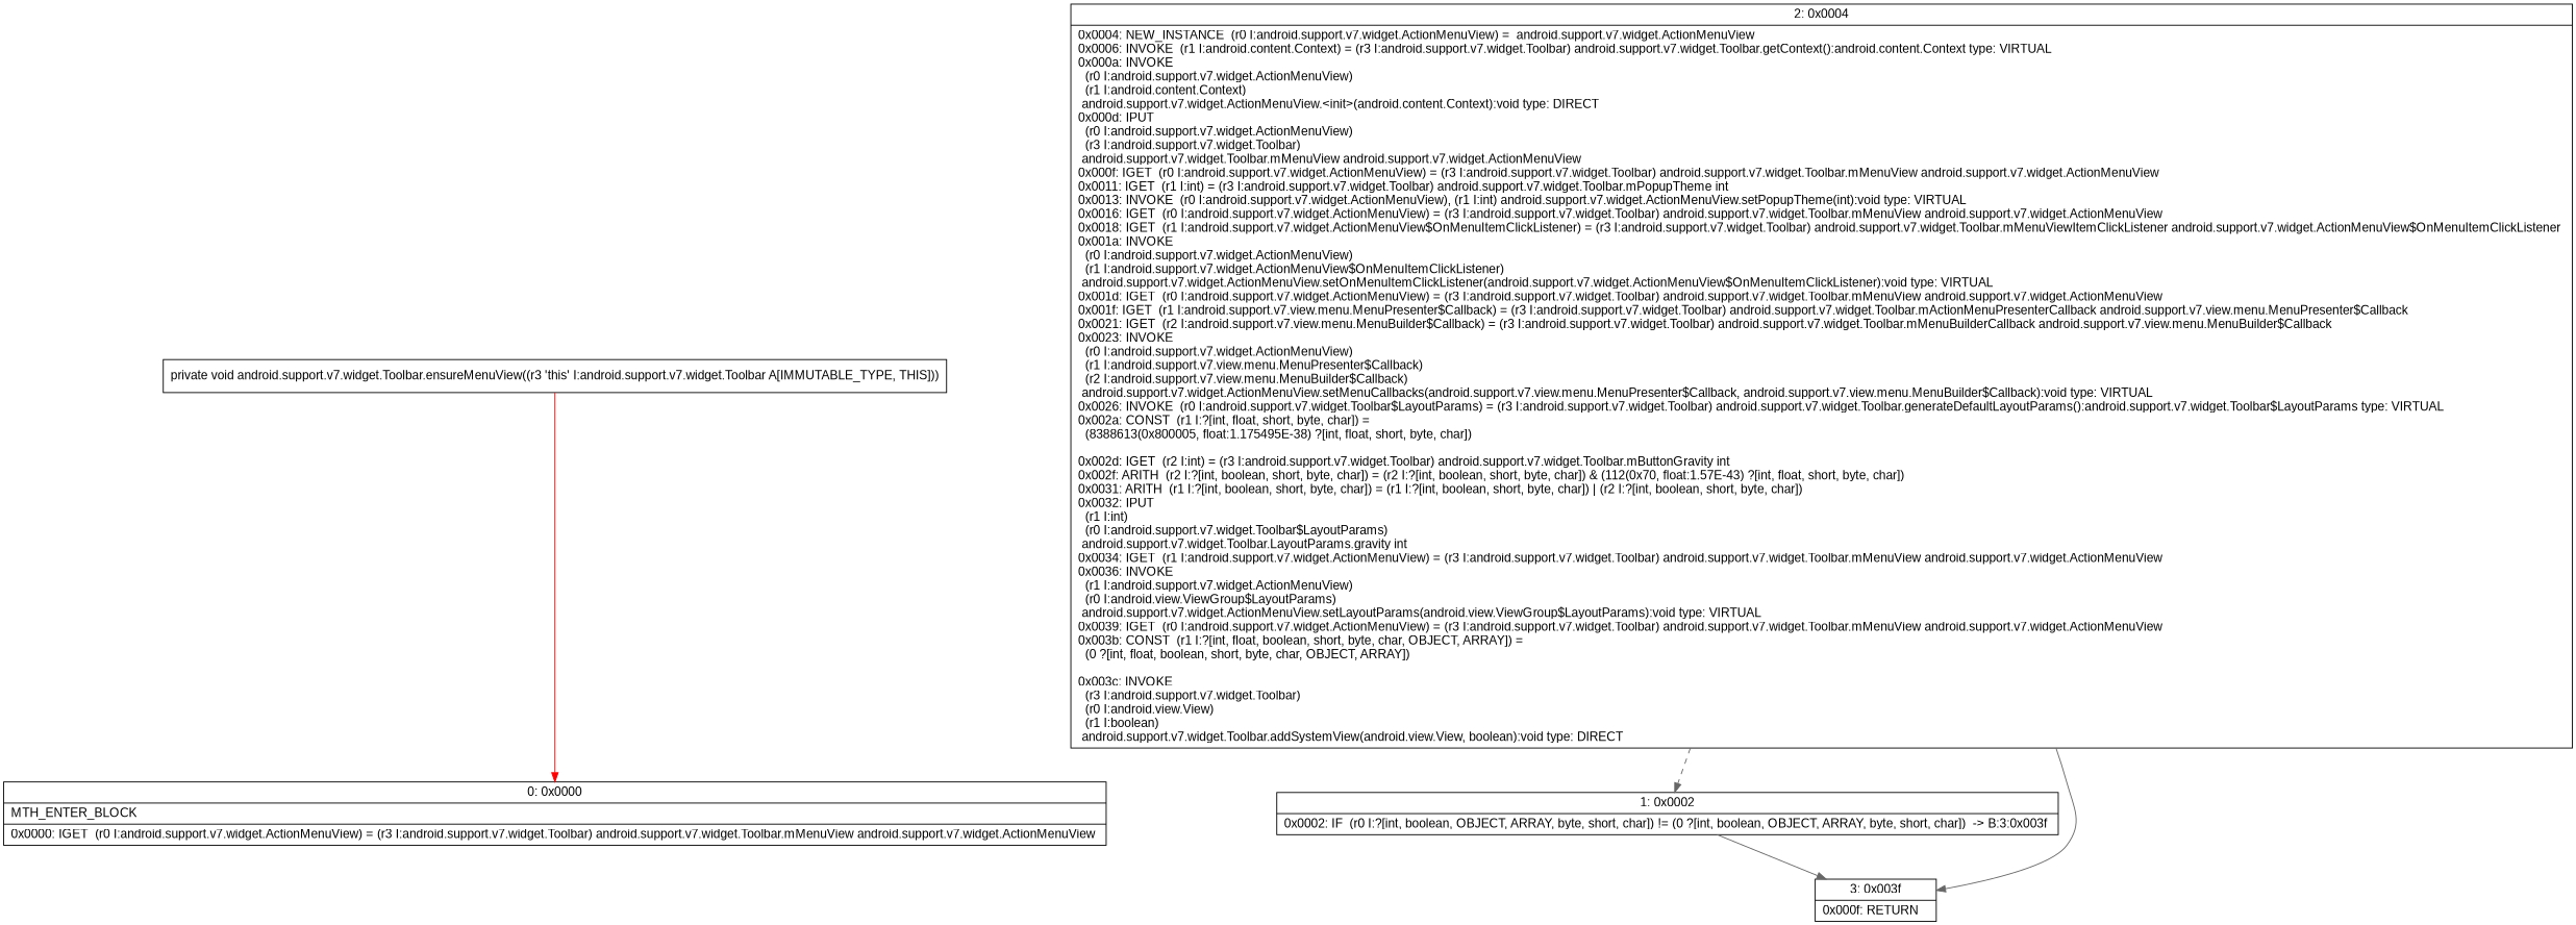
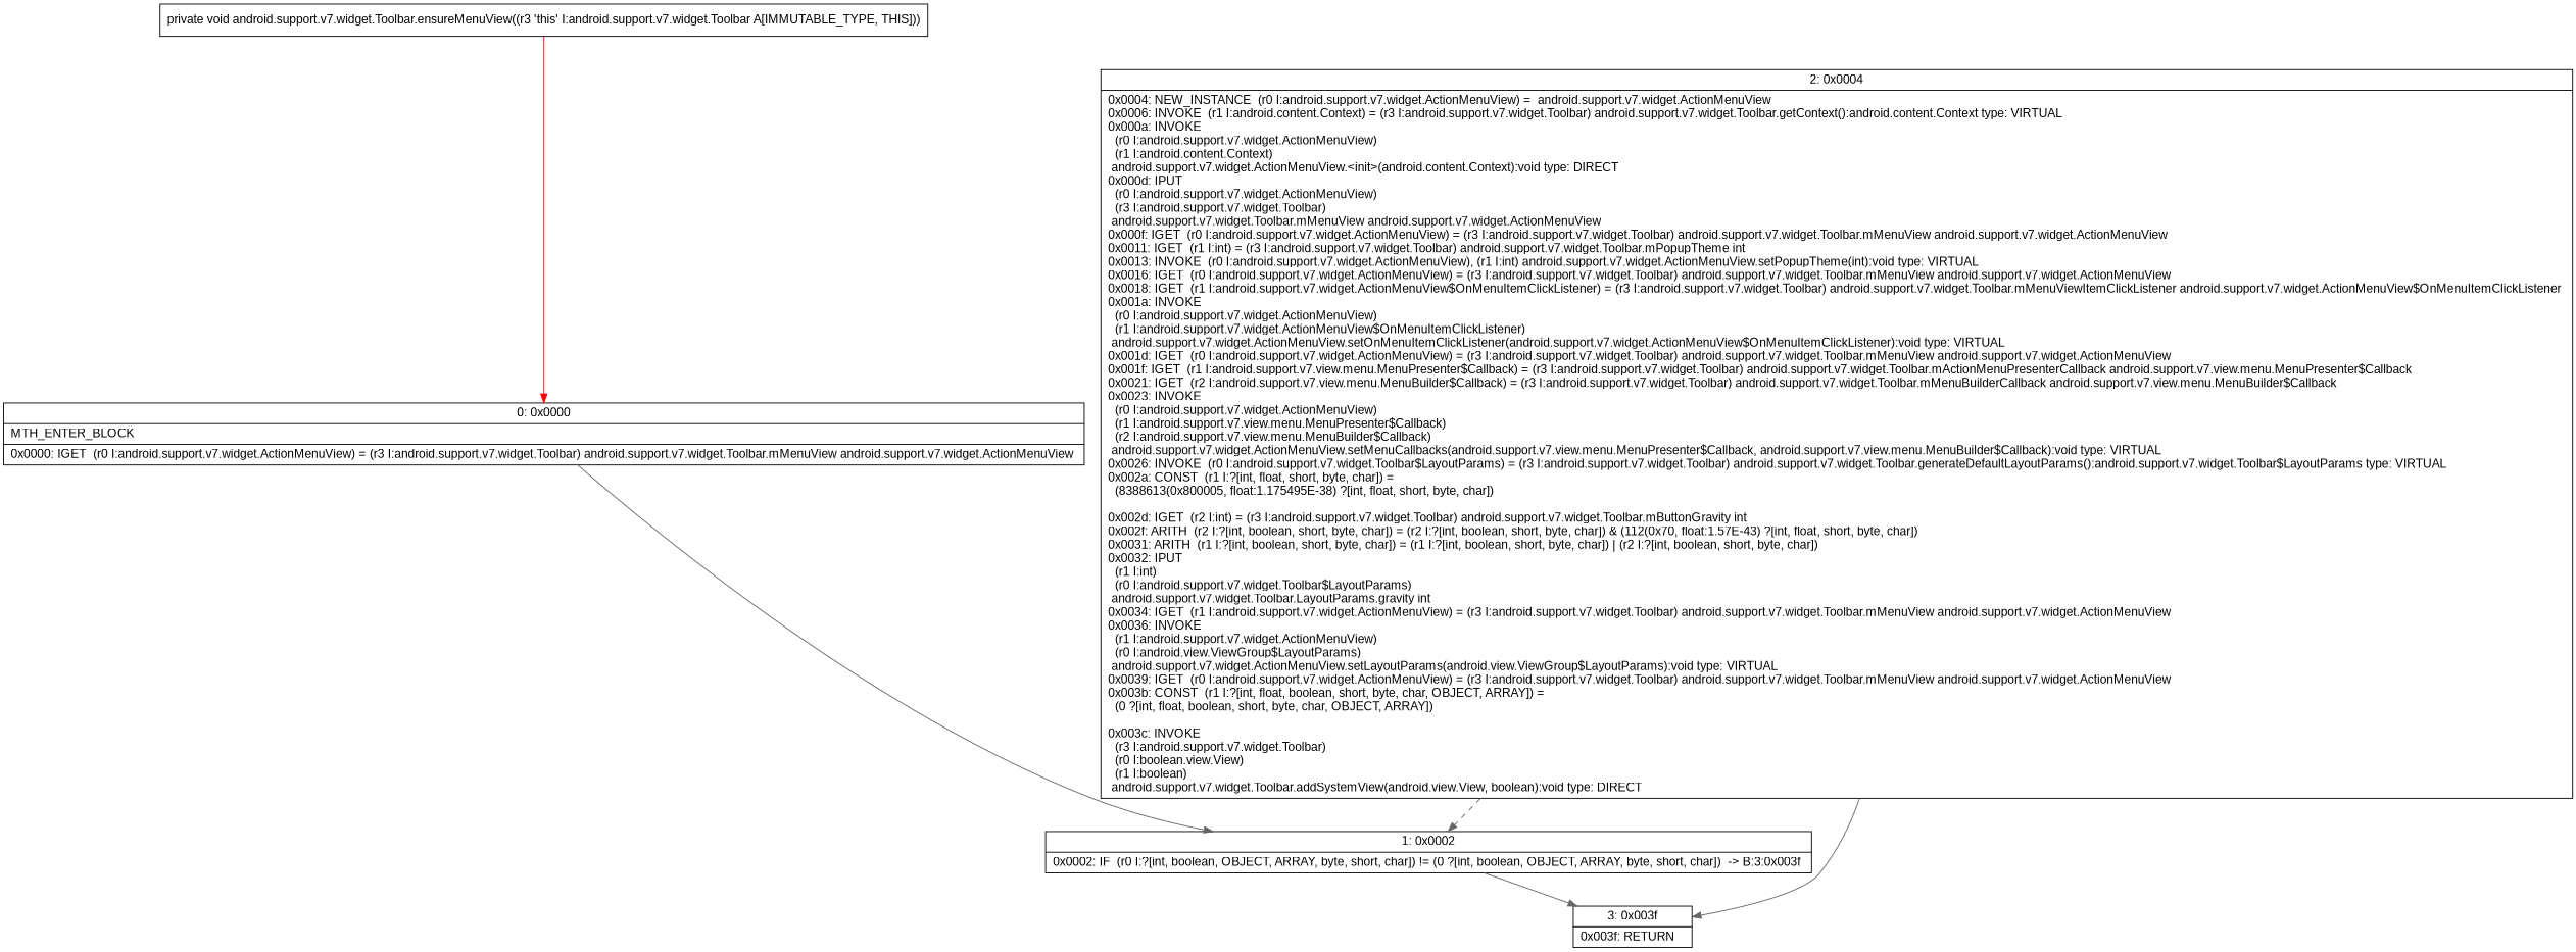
  digraph {
    fontname="Liberation Sans"
    node [fontname="Liberation Sans" shape=record]
    edge [color=gray40 fontname="Liberation Sans"]
    n1 [label="{0\:\ 0x0000|MTH_ENTER_BLOCK\l|0x0000: IGET  (r0 I:android.support.v7.widget.ActionMenuView) = (r3 I:android.support.v7.widget.Toolbar) android.support.v7.widget.Toolbar.mMenuView android.support.v7.widget.ActionMenuView \l}"]
    n2 [label="{1\:\ 0x0002|0x0002: IF  (r0 I:?[int, boolean, OBJECT, ARRAY, byte, short, char]) != (0 ?[int, boolean, OBJECT, ARRAY, byte, short, char])  \-\> B:3:0x003f \l}"]
-   n3 [label="{3\:\ 0x003f|0x000f: RETURN   \l}"]
-   n4 [label="{2\:\ 0x0004|0x0004: NEW_INSTANCE  (r0 I:android.support.v7.widget.ActionMenuView) =  android.support.v7.widget.ActionMenuView \l0x0006: INVOKE  (r1 I:android.content.Context) = (r3 I:android.support.v7.widget.Toolbar) android.support.v7.widget.Toolbar.getContext():android.content.Context type: VIRTUAL \l0x000a: INVOKE  \l  (r0 I:android.support.v7.widget.ActionMenuView)\l  (r1 I:android.content.Context)\l android.support.v7.widget.ActionMenuView.\<init\>(android.content.Context):void type: DIRECT \l0x000d: IPUT  \l  (r0 I:android.support.v7.widget.ActionMenuView)\l  (r3 I:android.support.v7.widget.Toolbar)\l android.support.v7.widget.Toolbar.mMenuView android.support.v7.widget.ActionMenuView \l0x000f: IGET  (r0 I:android.support.v7.widget.ActionMenuView) = (r3 I:android.support.v7.widget.Toolbar) android.support.v7.widget.Toolbar.mMenuView android.support.v7.widget.ActionMenuView \l0x0011: IGET  (r1 I:int) = (r3 I:android.support.v7.widget.Toolbar) android.support.v7.widget.Toolbar.mPopupTheme int \l0x0013: INVOKE  (r0 I:android.support.v7.widget.ActionMenuView), (r1 I:int) android.support.v7.widget.ActionMenuView.setPopupTheme(int):void type: VIRTUAL \l0x0016: IGET  (r0 I:android.support.v7.widget.ActionMenuView) = (r3 I:android.support.v7.widget.Toolbar) android.support.v7.widget.Toolbar.mMenuView android.support.v7.widget.ActionMenuView \l0x0018: IGET  (r1 I:android.support.v7.widget.ActionMenuView$OnMenuItemClickListener) = (r3 I:android.support.v7.widget.Toolbar) android.support.v7.widget.Toolbar.mMenuViewItemClickListener android.support.v7.widget.ActionMenuView$OnMenuItemClickListener \l0x001a: INVOKE  \l  (r0 I:android.support.v7.widget.ActionMenuView)\l  (r1 I:android.support.v7.widget.ActionMenuView$OnMenuItemClickListener)\l android.support.v7.widget.ActionMenuView.setOnMenuItemClickListener(android.support.v7.widget.ActionMenuView$OnMenuItemClickListener):void type: VIRTUAL \l0x001d: IGET  (r0 I:android.support.v7.widget.ActionMenuView) = (r3 I:android.support.v7.widget.Toolbar) android.support.v7.widget.Toolbar.mMenuView android.support.v7.widget.ActionMenuView \l0x001f: IGET  (r1 I:android.support.v7.view.menu.MenuPresenter$Callback) = (r3 I:android.support.v7.widget.Toolbar) android.support.v7.widget.Toolbar.mActionMenuPresenterCallback android.support.v7.view.menu.MenuPresenter$Callback \l0x0021: IGET  (r2 I:android.support.v7.view.menu.MenuBuilder$Callback) = (r3 I:android.support.v7.widget.Toolbar) android.support.v7.widget.Toolbar.mMenuBuilderCallback android.support.v7.view.menu.MenuBuilder$Callback \l0x0023: INVOKE  \l  (r0 I:android.support.v7.widget.ActionMenuView)\l  (r1 I:android.support.v7.view.menu.MenuPresenter$Callback)\l  (r2 I:android.support.v7.view.menu.MenuBuilder$Callback)\l android.support.v7.widget.ActionMenuView.setMenuCallbacks(android.support.v7.view.menu.MenuPresenter$Callback, android.support.v7.view.menu.MenuBuilder$Callback):void type: VIRTUAL \l0x0026: INVOKE  (r0 I:android.support.v7.widget.Toolbar$LayoutParams) = (r3 I:android.support.v7.widget.Toolbar) android.support.v7.widget.Toolbar.generateDefaultLayoutParams():android.support.v7.widget.Toolbar$LayoutParams type: VIRTUAL \l0x002a: CONST  (r1 I:?[int, float, short, byte, char]) = \l  (8388613(0x800005, float:1.175495E\-38) ?[int, float, short, byte, char])\l \l0x002d: IGET  (r2 I:int) = (r3 I:android.support.v7.widget.Toolbar) android.support.v7.widget.Toolbar.mButtonGravity int \l0x002f: ARITH  (r2 I:?[int, boolean, short, byte, char]) = (r2 I:?[int, boolean, short, byte, char]) & (112(0x70, float:1.57E\-43) ?[int, float, short, byte, char]) \l0x0031: ARITH  (r1 I:?[int, boolean, short, byte, char]) = (r1 I:?[int, boolean, short, byte, char]) \| (r2 I:?[int, boolean, short, byte, char]) \l0x0032: IPUT  \l  (r1 I:int)\l  (r0 I:android.support.v7.widget.Toolbar$LayoutParams)\l android.support.v7.widget.Toolbar.LayoutParams.gravity int \l0x0034: IGET  (r1 I:android.support.v7.widget.ActionMenuView) = (r3 I:android.support.v7.widget.Toolbar) android.support.v7.widget.Toolbar.mMenuView android.support.v7.widget.ActionMenuView \l0x0036: INVOKE  \l  (r1 I:android.support.v7.widget.ActionMenuView)\l  (r0 I:android.view.ViewGroup$LayoutParams)\l android.support.v7.widget.ActionMenuView.setLayoutParams(android.view.ViewGroup$LayoutParams):void type: VIRTUAL \l0x0039: IGET  (r0 I:android.support.v7.widget.ActionMenuView) = (r3 I:android.support.v7.widget.Toolbar) android.support.v7.widget.Toolbar.mMenuView android.support.v7.widget.ActionMenuView \l0x003b: CONST  (r1 I:?[int, float, boolean, short, byte, char, OBJECT, ARRAY]) = \l  (0 ?[int, float, boolean, short, byte, char, OBJECT, ARRAY])\l \l0x003c: INVOKE  \l  (r3 I:android.support.v7.widget.Toolbar)\l  (r0 I:android.view.View)\l  (r1 I:boolean)\l android.support.v7.widget.Toolbar.addSystemView(android.view.View, boolean):void type: DIRECT \l}"]
+   n3 [label="{3\:\ 0x003f|0x003f: RETURN   \l}"]
+   n4 [label="{2\:\ 0x0004|0x0004: NEW_INSTANCE  (r0 I:android.support.v7.widget.ActionMenuView) =  android.support.v7.widget.ActionMenuView \l0x0006: INVOKE  (r1 I:android.content.Context) = (r3 I:android.support.v7.widget.Toolbar) android.support.v7.widget.Toolbar.getContext():android.content.Context type: VIRTUAL \l0x000a: INVOKE  \l  (r0 I:android.support.v7.widget.ActionMenuView)\l  (r1 I:android.content.Context)\l android.support.v7.widget.ActionMenuView.\<init\>(android.content.Context):void type: DIRECT \l0x000d: IPUT  \l  (r0 I:android.support.v7.widget.ActionMenuView)\l  (r3 I:android.support.v7.widget.Toolbar)\l android.support.v7.widget.Toolbar.mMenuView android.support.v7.widget.ActionMenuView \l0x000f: IGET  (r0 I:android.support.v7.widget.ActionMenuView) = (r3 I:android.support.v7.widget.Toolbar) android.support.v7.widget.Toolbar.mMenuView android.support.v7.widget.ActionMenuView \l0x0011: IGET  (r1 I:int) = (r3 I:android.support.v7.widget.Toolbar) android.support.v7.widget.Toolbar.mPopupTheme int \l0x0013: INVOKE  (r0 I:android.support.v7.widget.ActionMenuView), (r1 I:int) android.support.v7.widget.ActionMenuView.setPopupTheme(int):void type: VIRTUAL \l0x0016: IGET  (r0 I:android.support.v7.widget.ActionMenuView) = (r3 I:android.support.v7.widget.Toolbar) android.support.v7.widget.Toolbar.mMenuView android.support.v7.widget.ActionMenuView \l0x0018: IGET  (r1 I:android.support.v7.widget.ActionMenuView$OnMenuItemClickListener) = (r3 I:android.support.v7.widget.Toolbar) android.support.v7.widget.Toolbar.mMenuViewItemClickListener android.support.v7.widget.ActionMenuView$OnMenuItemClickListener \l0x001a: INVOKE  \l  (r0 I:android.support.v7.widget.ActionMenuView)\l  (r1 I:android.support.v7.widget.ActionMenuView$OnMenuItemClickListener)\l android.support.v7.widget.ActionMenuView.setOnMenuItemClickListener(android.support.v7.widget.ActionMenuView$OnMenuItemClickListener):void type: VIRTUAL \l0x001d: IGET  (r0 I:android.support.v7.widget.ActionMenuView) = (r3 I:android.support.v7.widget.Toolbar) android.support.v7.widget.Toolbar.mMenuView android.support.v7.widget.ActionMenuView \l0x001f: IGET  (r1 I:android.support.v7.view.menu.MenuPresenter$Callback) = (r3 I:android.support.v7.widget.Toolbar) android.support.v7.widget.Toolbar.mActionMenuPresenterCallback android.support.v7.view.menu.MenuPresenter$Callback \l0x0021: IGET  (r2 I:android.support.v7.view.menu.MenuBuilder$Callback) = (r3 I:android.support.v7.widget.Toolbar) android.support.v7.widget.Toolbar.mMenuBuilderCallback android.support.v7.view.menu.MenuBuilder$Callback \l0x0023: INVOKE  \l  (r0 I:android.support.v7.widget.ActionMenuView)\l  (r1 I:android.support.v7.view.menu.MenuPresenter$Callback)\l  (r2 I:android.support.v7.view.menu.MenuBuilder$Callback)\l android.support.v7.widget.ActionMenuView.setMenuCallbacks(android.support.v7.view.menu.MenuPresenter$Callback, android.support.v7.view.menu.MenuBuilder$Callback):void type: VIRTUAL \l0x0026: INVOKE  (r0 I:android.support.v7.widget.Toolbar$LayoutParams) = (r3 I:android.support.v7.widget.Toolbar) android.support.v7.widget.Toolbar.generateDefaultLayoutParams():android.support.v7.widget.Toolbar$LayoutParams type: VIRTUAL \l0x002a: CONST  (r1 I:?[int, float, short, byte, char]) = \l  (8388613(0x800005, float:1.175495E\-38) ?[int, float, short, byte, char])\l \l0x002d: IGET  (r2 I:int) = (r3 I:android.support.v7.widget.Toolbar) android.support.v7.widget.Toolbar.mButtonGravity int \l0x002f: ARITH  (r2 I:?[int, boolean, short, byte, char]) = (r2 I:?[int, boolean, short, byte, char]) & (112(0x70, float:1.57E\-43) ?[int, float, short, byte, char]) \l0x0031: ARITH  (r1 I:?[int, boolean, short, byte, char]) = (r1 I:?[int, boolean, short, byte, char]) \| (r2 I:?[int, boolean, short, byte, char]) \l0x0032: IPUT  \l  (r1 I:int)\l  (r0 I:android.support.v7.widget.Toolbar$LayoutParams)\l android.support.v7.widget.Toolbar.LayoutParams.gravity int \l0x0034: IGET  (r1 I:android.support.v7.widget.ActionMenuView) = (r3 I:android.support.v7.widget.Toolbar) android.support.v7.widget.Toolbar.mMenuView android.support.v7.widget.ActionMenuView \l0x0036: INVOKE  \l  (r1 I:android.support.v7.widget.ActionMenuView)\l  (r0 I:android.view.ViewGroup$LayoutParams)\l android.support.v7.widget.ActionMenuView.setLayoutParams(android.view.ViewGroup$LayoutParams):void type: VIRTUAL \l0x0039: IGET  (r0 I:android.support.v7.widget.ActionMenuView) = (r3 I:android.support.v7.widget.Toolbar) android.support.v7.widget.Toolbar.mMenuView android.support.v7.widget.ActionMenuView \l0x003b: CONST  (r1 I:?[int, float, boolean, short, byte, char, OBJECT, ARRAY]) = \l  (0 ?[int, float, boolean, short, byte, char, OBJECT, ARRAY])\l \l0x003c: INVOKE  \l  (r3 I:android.support.v7.widget.Toolbar)\l  (r0 I:boolean.view.View)\l  (r1 I:boolean)\l android.support.v7.widget.Toolbar.addSystemView(android.view.View, boolean):void type: DIRECT \l}"]
    n5 [label="{private void android.support.v7.widget.Toolbar.ensureMenuView((r3 'this' I:android.support.v7.widget.Toolbar A[IMMUTABLE_TYPE, THIS])) }"]
+   n1 -> n2
    n2 -> n3
    n4 -> n2 [style=dashed]
    n4 -> n3
    n5 -> n1 [color=red]
  }
